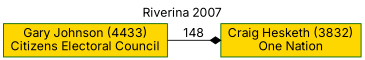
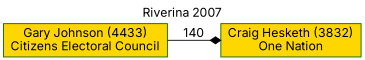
  digraph {
    label="Riverina 2007"
    labelloc=t
    mclimit=10
    rankdir=LR
    fontname=Inter
    node [shape=box style=filled fillcolor=gold color=darkgreen fontname=Inter]
    n1 [label="Craig Hesketh (3832)\nOne Nation"]
    n2 [label="Gary Johnson (4433)\nCitizens Electoral Council"]
-   n2 -> n1 [label=148 arrowhead=diamond fontname=Inter]
+   n2 -> n1 [label=140 arrowhead=diamond fontname=Inter]
  }
